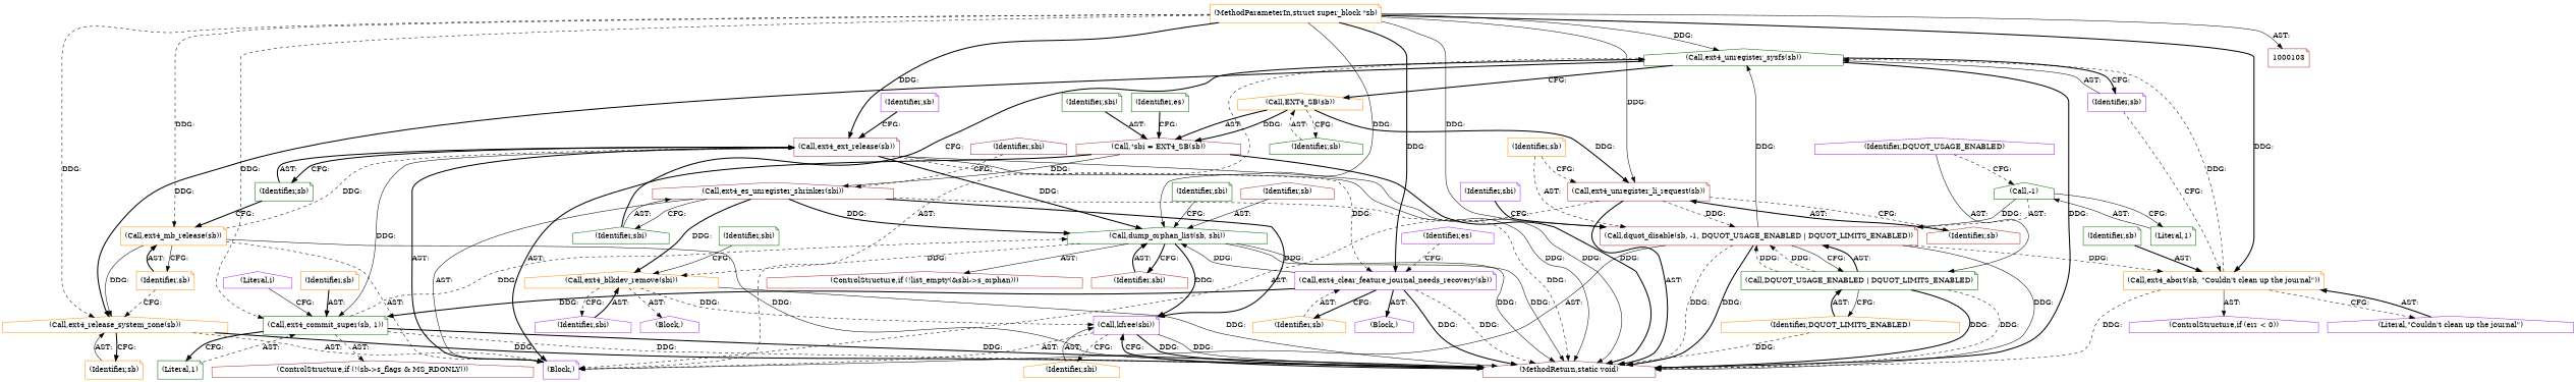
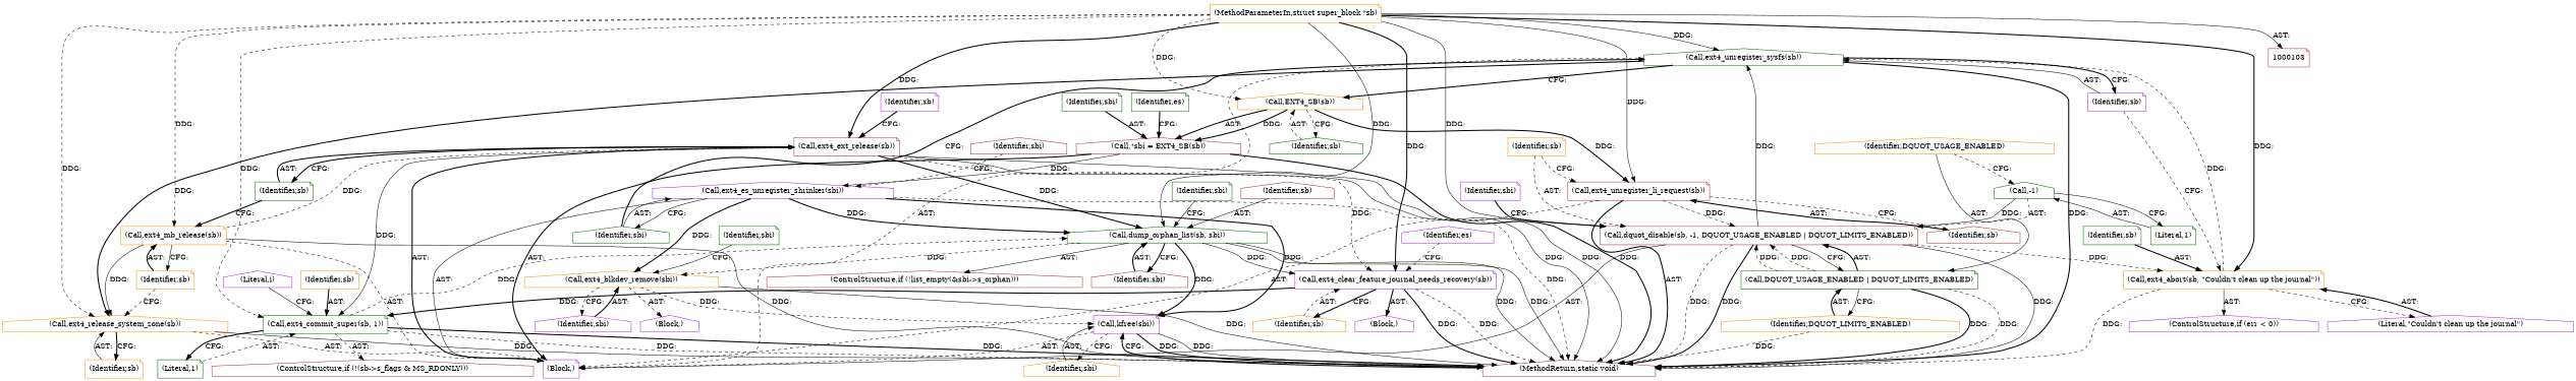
  digraph {
    node [color=purple shape=house]
    edge [style=bold]
    n1 [label="(Call,kfree(sbi))" shape=note]
    n2 [color=brown label="(MethodReturn,static void)"]
    n3 [color=darkorange label="(Identifier,sbi)"]
    n4 [label="(Block,)" shape=note]
    n5 [color=darkorange label="(Call,ext4_blkdev_remove(sbi))"]
    n6 [label="(Identifier,sbi)"]
    n7 [label="(Block,)"]
    n8 [color=darkgreen label="(Call,dump_orphan_list(sb, sbi))"]
    n9 [color=brown label="(ControlStructure,if (!list_empty(&sbi->s_orphan)))"]
    n10 [color=brown label="(Identifier,sbi)"]
    n11 [color=darkgreen label="(Call,ext4_commit_super(sb, 1))" shape=note]
    n12 [color=darkgreen label="(Literal,1)" shape=note]
    n13 [color=brown label="(ControlStructure,if (!(sb->s_flags & MS_RDONLY)))"]
    n14 [color=brown label="(Call,ext4_ext_release(sb))" shape=note]
    n15 [label="(Call,ext4_clear_feature_journal_needs_recovery(sb))" shape=note]
    n16 [color=darkgreen label="(Identifier,sb)" shape=note]
    n17 [label="(Block,)"]
    n18 [color=darkorange label="(Identifier,sb)"]
    n19 [color=darkorange label="(Call,ext4_mb_release(sb))" shape=note]
    n20 [color=darkorange label="(Identifier,sb)" shape=note]
    n21 [color=darkorange label="(Call,ext4_release_system_zone(sb))"]
    n22 [color=darkorange label="(Identifier,sb)" shape=note]
    n23 [color=darkgreen label="(Call,ext4_unregister_sysfs(sb))"]
    n24 [label="(Identifier,sb)" shape=note]
    n25 [color=darkorange label="(Call,EXT4_SB(sb))"]
    n26 [color=darkorange label="(Call,ext4_abort(sb, \"Couldn't clean up the journal\"))" shape=note]
    n27 [label="(ControlStructure,if (err < 0))"]
    n28 [label="(Literal,\"Couldn't clean up the journal\")"]
    n29 [color=brown label="(Call,dquot_disable(sb, -1, DQUOT_USAGE_ENABLED | DQUOT_LIMITS_ENABLED))" shape=note]
    n30 [color=darkgreen label="(Call,DQUOT_USAGE_ENABLED | DQUOT_LIMITS_ENABLED)" shape=note]
    n31 [color=darkorange label="(Identifier,DQUOT_LIMITS_ENABLED)"]
    n32 [color=brown label="(Call,ext4_unregister_li_request(sb))" shape=note]
    n33 [color=brown label="(Identifier,sb)"]
    n34 [color=brown label="(Call,*sbi = EXT4_SB(sb))"]
    n35 [color=darkgreen label="(Identifier,sb)"]
-   n36 [color=brown label="(Call,ext4_es_unregister_shrinker(sbi))"]
+   n36 [label="(Call,ext4_es_unregister_shrinker(sbi))"]
    n37 [color=darkorange label="(MethodParameterIn,struct super_block *sb)" shape=note]
    1000103 [color=brown shape=note]
    n39 [color=darkgreen label="(Call,-1)"]
    n40 [color=darkgreen label="(Literal,1)" shape=note]
    n41 [color=darkgreen label="(Identifier,sbi)"]
    n42 [color=darkgreen label="(Identifier,sb)" shape=note]
    n43 [label="(Identifier,es)"]
    n44 [color=brown label="(Identifier,sbi)"]
    n45 [color=darkgreen label="(Identifier,es)" shape=note]
    n46 [color=brown label="(Identifier,sb)"]
    n47 [color=darkgreen label="(Identifier,sbi)" shape=note]
    n48 [label="(Literal,i)"]
    n49 [label="(Identifier,sb)" shape=note]
    n50 [color=darkorange label="(Identifier,sb)" shape=note]
    n51 [color=darkgreen label="(Identifier,sbi)" shape=note]
    n52 [color=darkgreen label="(Identifier,sbi)" shape=note]
    n53 [color=darkorange label="(Identifier,sb)" shape=note]
-   n54 [label="(Identifier,DQUOT_USAGE_ENABLED)"]
+   n54 [color=darkorange label="(Identifier,DQUOT_USAGE_ENABLED)"]
    n55 [label="(Identifier,sbi)" shape=note]
    n1 -> n2 [label="DDG: "]
    n1 -> n2 [label="DDG: " style=solid]
    n1 -> n3 [label="CFG: " style=dashed]
    n1 -> n4 [label="AST: " style=dashed]
    n2 -> n1 [label="CFG: "]
    n3 -> n1 [label="AST: " style=solid]
    n5 -> n1 [label="DDG: " style=dashed]
    n5 -> n2 [label="DDG: " style=solid]
    n5 -> n6 [label="CFG: " style=dashed]
    n5 -> n7 [label="AST: " style=dashed]
    n6 -> n5 [label="AST: "]
    n8 -> n1 [label="DDG: "]
    n8 -> n2 [label="DDG: " style=solid]
    n8 -> n2 [label="DDG: " style=solid]
    n8 -> n5 [label="DDG: " style=dashed]
    n8 -> n9 [label="AST: " style=solid]
    n8 -> n10 [label="CFG: "]
    n10 -> n8 [label="AST: "]
    n11 -> n2 [label="DDG: " style=dashed]
    n11 -> n2 [label="DDG: "]
    n11 -> n8 [label="DDG: " style=dashed]
    n11 -> n12 [label="CFG: "]
    n11 -> n13 [label="AST: " style=dashed]
    n12 -> n11 [label="AST: " style=dashed]
    n14 -> n2 [label="DDG: " style=solid]
    n14 -> n2 [label="DDG: " style=solid]
    n14 -> n4 [label="AST: "]
    n14 -> n8 [label="DDG: "]
    n14 -> n11 [label="DDG: " style=solid]
    n14 -> n15 [label="DDG: " style=dashed]
    n14 -> n16 [label="CFG: "]
    n15 -> n2 [label="DDG: "]
    n15 -> n2 [label="DDG: " style=dashed]
-   n15 -> n8 [label="DDG: " style=solid]
+   n8 -> n15 [label="DDG: " style=solid]
    n15 -> n11 [label="DDG: "]
    n15 -> n17 [label="AST: "]
    n15 -> n18 [label="CFG: "]
    n16 -> n14 [label="AST: "]
    n16 -> n19 [label="CFG: "]
    n18 -> n15 [label="AST: " style=dashed]
    n19 -> n2 [label="DDG: " style=solid]
    n19 -> n4 [label="AST: " style=dashed]
    n19 -> n14 [label="DDG: " style=dashed]
    n19 -> n20 [label="CFG: " style=solid]
    n19 -> n21 [label="DDG: " style=solid]
    n20 -> n19 [label="AST: "]
    n20 -> n21 [label="CFG: " style=dashed]
-   n21 -> n2 [label="DDG: "]
+   n21 -> n2 [label="DDG: " style=solid]
    n21 -> n4 [label="AST: " style=dashed]
    n21 -> n22 [label="CFG: "]
    n22 -> n21 [label="AST: " style=solid]
    n23 -> n2 [label="DDG: "]
    n23 -> n4 [label="AST: " style=dashed]
    n23 -> n21 [label="DDG: "]
    n23 -> n24 [label="CFG: "]
    n23 -> n25 [label="CFG: "]
    n24 -> n23 [label="AST: " style=solid]
    n24 -> n26 [label="CFG: " style=dashed]
    n25 -> n32 [label="DDG: "]
    n25 -> n34 [label="AST: "]
    n25 -> n34 [label="DDG: "]
    n25 -> n35 [label="CFG: " style=dashed]
    n26 -> n2 [label="DDG: " style=dashed]
    n26 -> n23 [label="DDG: " style=dashed]
    n26 -> n27 [label="AST: " style=solid]
    n26 -> n28 [label="CFG: " style=dashed]
    n28 -> n26 [label="AST: "]
    n29 -> n2 [label="DDG: " style=solid]
    n29 -> n2 [label="DDG: " style=dashed]
    n29 -> n2 [label="DDG: "]
    n29 -> n4 [label="AST: " style=solid]
    n29 -> n23 [label="DDG: " style=solid]
    n29 -> n26 [label="DDG: " style=dashed]
    n29 -> n30 [label="CFG: " style=solid]
    n30 -> n2 [label="DDG: "]
    n30 -> n2 [label="DDG: " style=dashed]
    n30 -> n29 [label="AST: "]
    n30 -> n29 [label="DDG: " style=dashed]
    n30 -> n29 [label="DDG: " style=dashed]
    n30 -> n31 [label="CFG: " style=solid]
    n31 -> n2 [label="DDG: " style=dashed]
    n31 -> n30 [label="AST: "]
    n32 -> n2 [label="AST: "]
    n32 -> n4 [label="AST: " style=dashed]
    n32 -> n29 [label="DDG: " style=dashed]
    n32 -> n33 [label="CFG: " style=dashed]
    n33 -> n32 [label="AST: "]
    n34 -> n2 [label="DDG: "]
    n34 -> n4 [label="AST: "]
    n34 -> n36 [label="DDG: " style=solid]
    n35 -> n25 [label="AST: " style=dashed]
    n36 -> n1 [label="DDG: "]
    n36 -> n2 [label="DDG: " style=dashed]
    n36 -> n4 [label="AST: " style=solid]
    n36 -> n5 [label="DDG: "]
    n36 -> n8 [label="DDG: "]
    n36 -> n41 [label="CFG: " style=solid]
    n37 -> n8 [label="DDG: " style=solid]
    n37 -> n11 [label="DDG: " style=dashed]
    n37 -> n14 [label="DDG: "]
    n37 -> n15 [label="DDG: "]
    n37 -> n19 [label="DDG: " style=dashed]
    n37 -> n21 [label="DDG: " style=dashed]
    n37 -> n23 [label="DDG: " style=solid]
+   n37 -> n25 [label="DDG: " style=dashed]
    n37 -> n26 [label="DDG: "]
    n37 -> n29 [label="DDG: " style=solid]
    n37 -> n32 [label="DDG: " style=solid]
    n37 -> 1000103 [label="AST: " style=solid]
    n39 -> n29 [label="AST: " style=dashed]
    n39 -> n29 [label="DDG: " style=solid]
    n39 -> n40 [label="CFG: " style=solid]
    n40 -> n39 [label="AST: " style=solid]
    n41 -> n23 [label="CFG: "]
    n41 -> n36 [label="AST: " style=solid]
    n42 -> n26 [label="AST: "]
    n43 -> n15 [label="CFG: " style=dashed]
    n44 -> n36 [label="CFG: " style=dashed]
    n45 -> n34 [label="CFG: "]
    n46 -> n8 [label="AST: " style=solid]
    n47 -> n5 [label="CFG: " style=solid]
    n48 -> n11 [label="CFG: " style=solid]
    n49 -> n14 [label="CFG: "]
    n50 -> n11 [label="AST: "]
    n51 -> n34 [label="AST: "]
    n52 -> n8 [label="CFG: " style=solid]
    n53 -> n29 [label="AST: " style=dashed]
    n53 -> n32 [label="CFG: " style=dashed]
    n54 -> n30 [label="AST: " style=solid]
    n54 -> n39 [label="CFG: " style=dashed]
    n55 -> n29 [label="CFG: "]
  }
